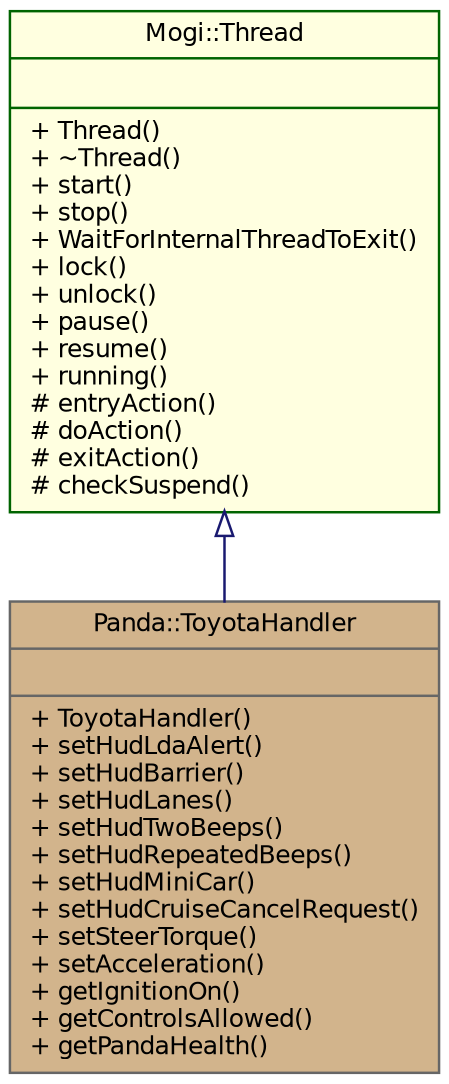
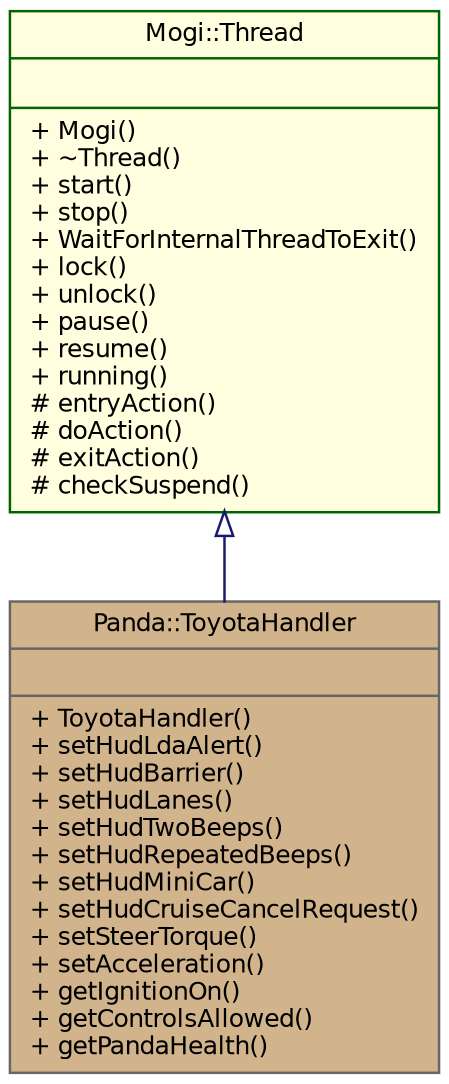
  digraph {
    node [fontname=Helvetica fontsize=10 shape=record style=filled]
    n1 [color=gray40 fillcolor=tan fontcolor=black height=0.2 label="{Panda::ToyotaHandler\n||+ ToyotaHandler()\l+ setHudLdaAlert()\l+ setHudBarrier()\l+ setHudLanes()\l+ setHudTwoBeeps()\l+ setHudRepeatedBeeps()\l+ setHudMiniCar()\l+ setHudCruiseCancelRequest()\l+ setSteerTorque()\l+ setAcceleration()\l+ getIgnitionOn()\l+ getControlsAllowed()\l+ getPandaHealth()\l}" width=0.4]
-   n2 [color=darkgreen fillcolor=lightyellow height=0.2 label="{Mogi::Thread\n||+ Thread()\l+ ~Thread()\l+ start()\l+ stop()\l+ WaitForInternalThreadToExit()\l+ lock()\l+ unlock()\l+ pause()\l+ resume()\l+ running()\l# entryAction()\l# doAction()\l# exitAction()\l# checkSuspend()\l}" width=0.4]
+   n2 [color=darkgreen fillcolor=lightyellow height=0.2 label="{Mogi::Thread\n||+ Mogi()\l+ ~Thread()\l+ start()\l+ stop()\l+ WaitForInternalThreadToExit()\l+ lock()\l+ unlock()\l+ pause()\l+ resume()\l+ running()\l# entryAction()\l# doAction()\l# exitAction()\l# checkSuspend()\l}" width=0.4]
    n2 -> n1 [arrowtail=onormal color=midnightblue dir=back fontname=Helvetica fontsize=10 labelfontname=Helvetica labelfontsize=10 style=solid]
  }
